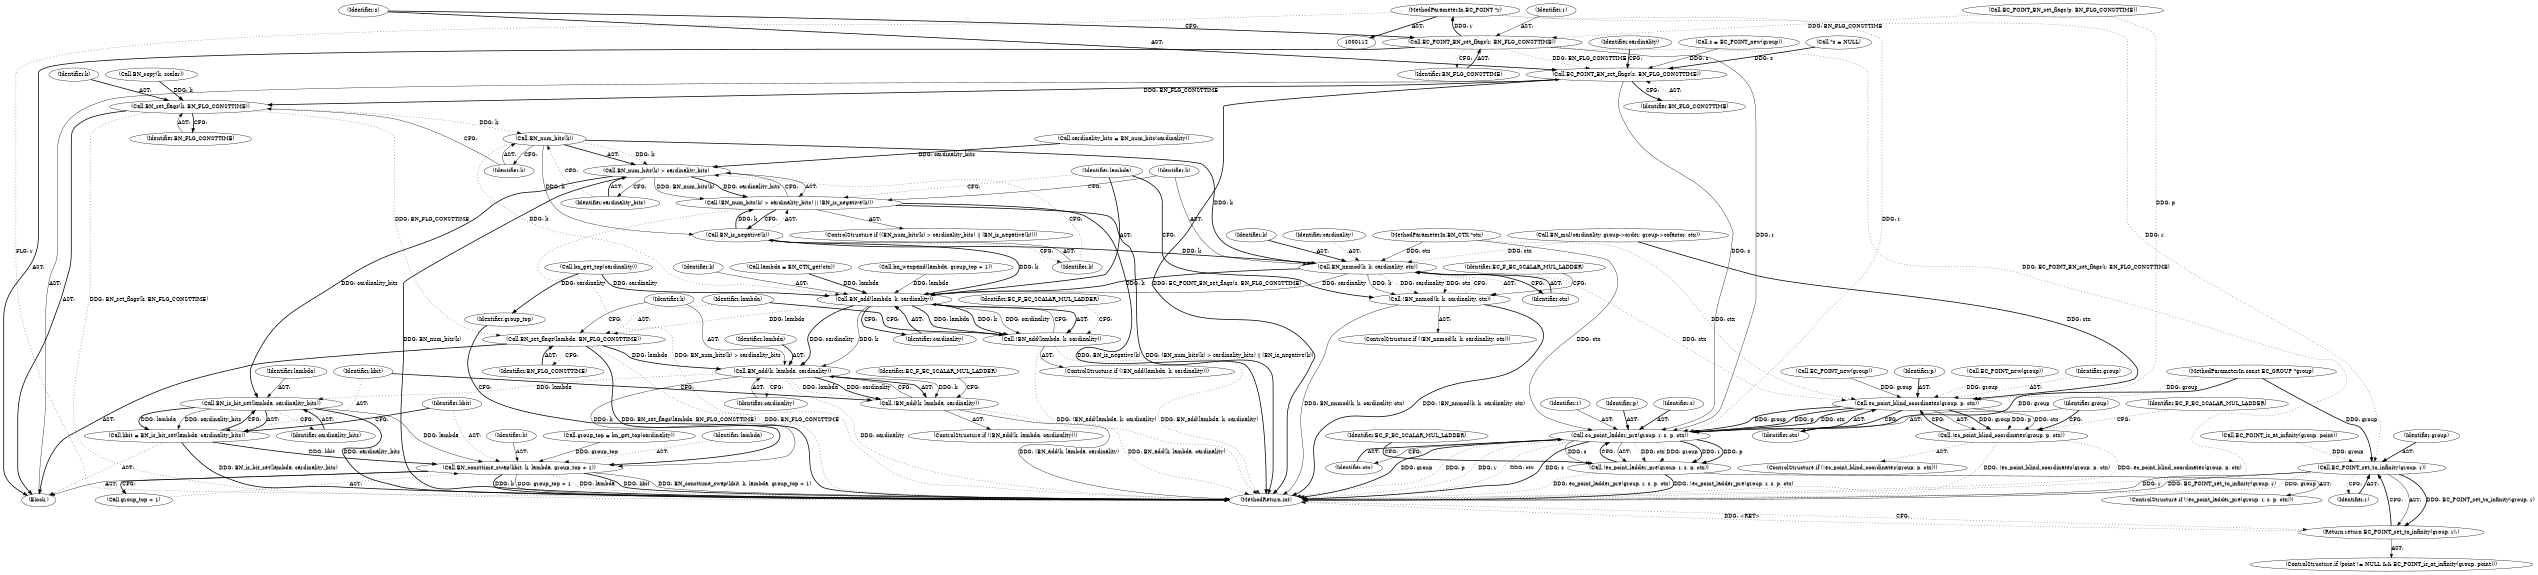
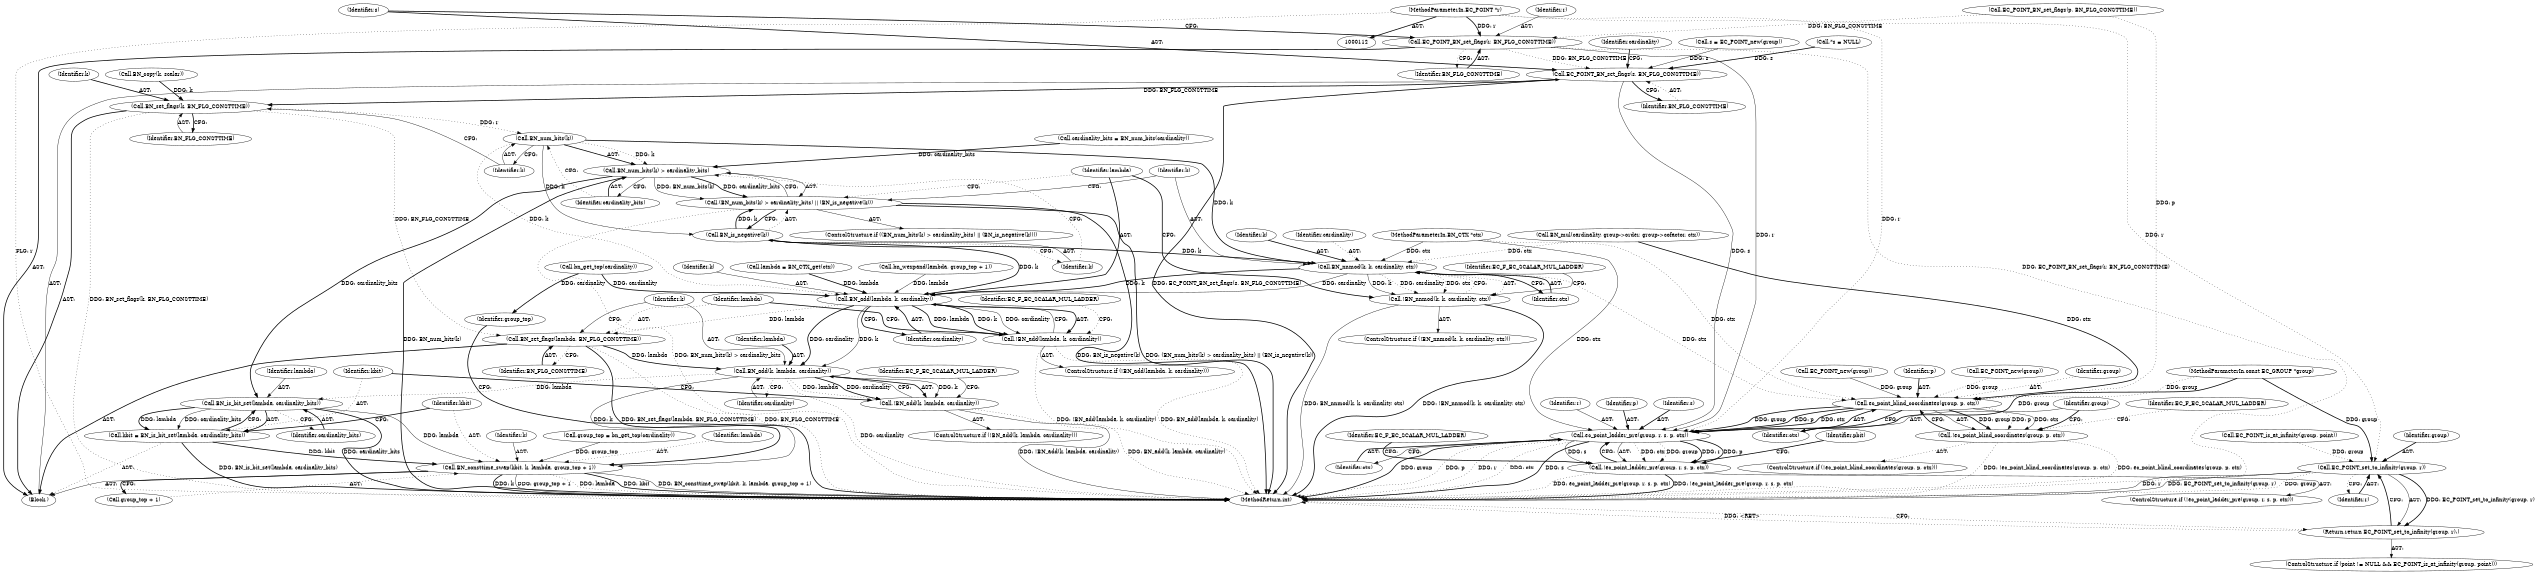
  digraph {
    edge [style=bold]
    n1 [label="(MethodParameterIn,EC_POINT *r)"]
    n2 [label="(Call,EC_POINT_set_to_infinity(group, r))"]
    n3 [label="(Call,EC_POINT_BN_set_flags(r, BN_FLG_CONSTTIME))"]
    n4 [label="(Call,ec_point_ladder_pre(group, r, s, p, ctx))"]
    n5 [label="(MethodReturn,int)"]
    1000112
    n7 [label="(Return,return EC_POINT_set_to_infinity(group, r);)"]
    n8 [label="(Identifier,r)"]
    n9 [label="(Call,EC_POINT_BN_set_flags(s, BN_FLG_CONSTTIME))"]
    n10 [label="(Block,)"]
    n11 [label="(Identifier,BN_FLG_CONSTTIME)"]
    n12 [label="(Call,!ec_point_ladder_pre(group, r, s, p, ctx))"]
    n13 [label="(Identifier,ctx)"]
    n14 [label="(ControlStructure,if (point != NULL && EC_POINT_is_at_infinity(group, point)))"]
    n15 [label="(Call,BN_set_flags(k, BN_FLG_CONSTTIME))"]
    n16 [label="(Identifier,BN_FLG_CONSTTIME)"]
    n17 [label="(Call,BN_num_bits(k))"]
    n18 [label="(Call,BN_set_flags(lambda, BN_FLG_CONSTTIME))"]
    n19 [label="(Identifier,BN_FLG_CONSTTIME)"]
    n20 [label="(Call,BN_num_bits(k) > cardinality_bits)"]
    n21 [label="(Call,BN_is_negative(k))"]
    n22 [label="(Call,BN_nnmod(k, k, cardinality, ctx))"]
    n23 [label="(Call,BN_add(lambda, k, cardinality))"]
    n24 [label="(Identifier,k)"]
    n25 [label="(Call,BN_add(k, lambda, cardinality))"]
    n26 [label="(Identifier,BN_FLG_CONSTTIME)"]
    n27 [label="(Call,(BN_num_bits(k) > cardinality_bits) || (BN_is_negative(k)))"]
    n28 [label="(Call,BN_is_bit_set(lambda, cardinality_bits))"]
    n29 [label="(Identifier,cardinality_bits)"]
    n30 [label="(Identifier,k)"]
    n31 [label="(Call,!BN_nnmod(k, k, cardinality, ctx))"]
    n32 [label="(Call,ec_point_blind_coordinates(group, p, ctx))"]
    n33 [label="(Identifier,ctx)"]
    n34 [label="(Call,!BN_add(lambda, k, cardinality))"]
    n35 [label="(Identifier,cardinality)"]
    n36 [label="(ControlStructure,if ((BN_num_bits(k) > cardinality_bits) || (BN_is_negative(k))))"]
    n37 [label="(Call,kbit = BN_is_bit_set(lambda, cardinality_bits))"]
    n38 [label="(Call,BN_consttime_swap(kbit, k, lambda, group_top + 1))"]
    n39 [label="(Identifier,cardinality_bits)"]
    n40 [label="(Call,group_top + 1)"]
    n41 [label="(ControlStructure,if (!BN_nnmod(k, k, cardinality, ctx)))"]
    n42 [label="(Call,!ec_point_blind_coordinates(group, p, ctx))"]
    n43 [label="(Identifier,ctx)"]
    n44 [label="(ControlStructure,if (!BN_add(lambda, k, cardinality)))"]
    n45 [label="(Call,!BN_add(k, lambda, cardinality))"]
    n46 [label="(Identifier,cardinality)"]
    n47 [label="(ControlStructure,if (!BN_add(k, lambda, cardinality)))"]
    n48 [label="(ControlStructure,if (!ec_point_blind_coordinates(group, p, ctx)))"]
    n49 [label="(ControlStructure,if (!ec_point_ladder_pre(group, r, s, p, ctx)))"]
    n50 [label="(Identifier,kbit)"]
    n51 [label="(Identifier,lambda)"]
    n52 [label="(Identifier,EC_F_EC_SCALAR_MUL_LADDER)"]
    n53 [label="(Call,s = EC_POINT_new(group))"]
    n54 [label="(Call,EC_POINT_new(group))"]
    n55 [label="(Identifier,lambda)"]
    n56 [label="(Identifier,group)"]
+   n57 [label="(Identifier,pbit)"]
    n58 [label="(Identifier,k)"]
    n59 [label="(Call,bn_get_top(cardinality))"]
    n60 [label="(Identifier,group_top)"]
    n61 [label="(Call,EC_POINT_new(group))"]
    n62 [label="(Identifier,r)"]
    n63 [label="(Identifier,group)"]
    n64 [label="(Identifier,r)"]
    n65 [label="(Identifier,lambda)"]
    n66 [label="(Identifier,lambda)"]
    n67 [label="(Identifier,k)"]
    n68 [label="(Identifier,k)"]
    n69 [label="(Identifier,EC_F_EC_SCALAR_MUL_LADDER)"]
    n70 [label="(Identifier,kbit)"]
    n71 [label="(Call,EC_POINT_is_at_infinity(group, point))"]
    n72 [label="(Call,*s = NULL)"]
    n73 [label="(MethodParameterIn,const EC_GROUP *group)"]
    n74 [label="(MethodParameterIn,BN_CTX *ctx)"]
    n75 [label="(Identifier,EC_F_EC_SCALAR_MUL_LADDER)"]
    n76 [label="(Identifier,k)"]
    n77 [label="(Call,group_top = bn_get_top(cardinality))"]
    n78 [label="(Identifier,s)"]
    n79 [label="(Identifier,cardinality)"]
    n80 [label="(Call,lambda = BN_CTX_get(ctx))"]
    n81 [label="(Call,bn_wexpand(lambda, group_top + 1))"]
    n82 [label="(Identifier,group)"]
    n83 [label="(Identifier,lambda)"]
    n84 [label="(Identifier,EC_F_EC_SCALAR_MUL_LADDER)"]
    n85 [label="(Identifier,p)"]
    n86 [label="(Call,EC_POINT_BN_set_flags(p, BN_FLG_CONSTTIME))"]
    n87 [label="(Identifier,p)"]
    n88 [label="(Identifier,k)"]
    n89 [label="(Call,cardinality_bits = BN_num_bits(cardinality))"]
    n90 [label="(Identifier,s)"]
    n91 [label="(Identifier,EC_F_EC_SCALAR_MUL_LADDER)"]
    n92 [label="(Call,BN_copy(k, scalar))"]
    n93 [label="(Identifier,k)"]
    n94 [label="(Call,BN_mul(cardinality, group->order, group->cofactor, ctx))"]
    n95 [label="(Identifier,cardinality)"]
    n1 -> n2 [label="DDG: r" style=dotted]
-   n3 -> n1 [label="DDG: r"]
+   n1 -> n3 [label="DDG: r"]
    n1 -> n4 [label="DDG: r" style=dotted]
    n1 -> n5 [label="FLG: r" style=dotted]
    n1 -> 1000112 [label="AST: "]
    n2 -> n5 [label="DDG: group" style=dotted]
    n2 -> n5 [label="DDG: r" style=solid]
    n2 -> n5 [label="DDG: EC_POINT_set_to_infinity(group, r)" style=solid]
    n2 -> n7 [label="AST: " style=solid]
    n2 -> n7 [label="DDG: EC_POINT_set_to_infinity(group, r)"]
    n2 -> n8 [label="CFG: " style=dotted]
    n3 -> n4 [label="DDG: r" style=solid]
    n3 -> n5 [label="DDG: EC_POINT_BN_set_flags(r, BN_FLG_CONSTTIME)" style=dotted]
    n3 -> n9 [label="DDG: BN_FLG_CONSTTIME" style=dotted]
    n3 -> n10 [label="AST: "]
    n3 -> n11 [label="CFG: " style=dotted]
    n4 -> n5 [label="DDG: group"]
    n4 -> n5 [label="DDG: p" style=dotted]
    n4 -> n5 [label="DDG: r" style=dotted]
    n4 -> n5 [label="DDG: ctx" style=dotted]
    n4 -> n5 [label="DDG: s"]
    n4 -> n12 [label="AST: " style=solid]
    n4 -> n12 [label="DDG: ctx" style=dotted]
    n4 -> n12 [label="DDG: group" style=dotted]
    n4 -> n12 [label="DDG: r"]
    n4 -> n12 [label="DDG: p"]
    n4 -> n12 [label="DDG: s" style=solid]
    n4 -> n13 [label="CFG: " style=solid]
    n5 -> n7 [label="CFG: " style=dotted]
    n7 -> n2 [label="CFG: "]
    n7 -> n5 [label="DDG: <RET>" style=dotted]
    n7 -> n14 [label="AST: " style=solid]
    n8 -> n2 [label="AST: "]
    n9 -> n4 [label="DDG: s" style=solid]
    n9 -> n5 [label="DDG: EC_POINT_BN_set_flags(s, BN_FLG_CONSTTIME)"]
    n9 -> n15 [label="DDG: BN_FLG_CONSTTIME"]
    n9 -> n16 [label="CFG: "]
    n10 -> n9 [label="AST: " style=solid]
    n11 -> n3 [label="AST: "]
    n12 -> n4 [label="CFG: "]
    n12 -> n5 [label="DDG: !ec_point_ladder_pre(group, r, s, p, ctx)"]
    n12 -> n5 [label="DDG: ec_point_ladder_pre(group, r, s, p, ctx)" style=dotted]
    n12 -> n49 [label="AST: " style=solid]
    n13 -> n4 [label="AST: "]
    n15 -> n5 [label="DDG: BN_set_flags(k, BN_FLG_CONSTTIME)" style=dotted]
    n15 -> n10 [label="AST: "]
-   n15 -> n17 [label="DDG: k" style=dotted]
+   n15 -> n17 [label="DDG: r" style=dotted]
    n15 -> n18 [label="DDG: BN_FLG_CONSTTIME" style=dotted]
    n15 -> n19 [label="CFG: "]
    n16 -> n9 [label="AST: " style=dotted]
    n17 -> n20 [label="AST: "]
    n17 -> n20 [label="DDG: k" style=dotted]
    n17 -> n21 [label="DDG: k" style=solid]
    n17 -> n22 [label="DDG: k"]
    n17 -> n23 [label="DDG: k" style=dotted]
    n17 -> n24 [label="CFG: " style=solid]
    n18 -> n5 [label="DDG: BN_set_flags(lambda, BN_FLG_CONSTTIME)"]
    n18 -> n5 [label="DDG: BN_FLG_CONSTTIME" style=dotted]
    n18 -> n10 [label="AST: "]
    n18 -> n25 [label="DDG: lambda"]
    n18 -> n26 [label="CFG: " style=dotted]
    n19 -> n15 [label="AST: " style=solid]
    n20 -> n5 [label="DDG: BN_num_bits(k)"]
    n20 -> n27 [label="AST: " style=solid]
    n20 -> n27 [label="DDG: BN_num_bits(k)" style=solid]
    n20 -> n27 [label="DDG: cardinality_bits"]
    n20 -> n28 [label="DDG: cardinality_bits"]
    n20 -> n29 [label="CFG: " style=solid]
    n21 -> n22 [label="DDG: k"]
    n21 -> n23 [label="DDG: k"]
    n21 -> n27 [label="AST: " style=dotted]
    n21 -> n27 [label="DDG: k"]
    n21 -> n30 [label="CFG: " style=dotted]
    n22 -> n23 [label="DDG: k"]
    n22 -> n23 [label="DDG: cardinality" style=solid]
    n22 -> n31 [label="AST: " style=dotted]
    n22 -> n31 [label="DDG: k" style=solid]
    n22 -> n31 [label="DDG: cardinality" style=dotted]
    n22 -> n31 [label="DDG: ctx" style=dotted]
    n22 -> n32 [label="DDG: ctx" style=dotted]
    n22 -> n33 [label="CFG: "]
    n23 -> n18 [label="DDG: lambda" style=dotted]
    n23 -> n25 [label="DDG: k" style=solid]
    n23 -> n25 [label="DDG: cardinality"]
    n23 -> n34 [label="AST: "]
    n23 -> n34 [label="DDG: lambda"]
    n23 -> n34 [label="DDG: k"]
    n23 -> n34 [label="DDG: cardinality" style=solid]
    n23 -> n35 [label="CFG: "]
    n24 -> n15 [label="CFG: " style=solid]
    n24 -> n17 [label="AST: " style=solid]
    n25 -> n5 [label="DDG: cardinality" style=dotted]
    n25 -> n28 [label="DDG: lambda" style=dotted]
    n25 -> n38 [label="DDG: k" style=solid]
    n25 -> n45 [label="AST: "]
    n25 -> n45 [label="DDG: k" style=solid]
    n25 -> n45 [label="DDG: lambda" style=dotted]
    n25 -> n45 [label="DDG: cardinality"]
    n25 -> n46 [label="CFG: " style=dotted]
    n26 -> n18 [label="AST: "]
    n27 -> n5 [label="DDG: (BN_num_bits(k) > cardinality_bits) || (BN_is_negative(k))"]
    n27 -> n5 [label="DDG: BN_num_bits(k) > cardinality_bits" style=dotted]
    n27 -> n5 [label="DDG: BN_is_negative(k)"]
    n27 -> n20 [label="CFG: " style=solid]
    n27 -> n21 [label="CFG: "]
    n27 -> n36 [label="AST: " style=solid]
    n28 -> n5 [label="DDG: cardinality_bits"]
    n28 -> n37 [label="AST: "]
    n28 -> n37 [label="DDG: lambda"]
    n28 -> n37 [label="DDG: cardinality_bits" style=solid]
    n28 -> n38 [label="DDG: lambda" style=solid]
    n28 -> n39 [label="CFG: " style=dotted]
    n29 -> n17 [label="CFG: " style=dotted]
    n29 -> n20 [label="AST: "]
    n30 -> n20 [label="CFG: " style=dotted]
    n30 -> n21 [label="AST: " style=solid]
    n31 -> n5 [label="DDG: !BN_nnmod(k, k, cardinality, ctx)"]
    n31 -> n5 [label="DDG: BN_nnmod(k, k, cardinality, ctx)" style=solid]
    n31 -> n22 [label="CFG: " style=dotted]
    n31 -> n41 [label="AST: " style=solid]
    n32 -> n4 [label="DDG: group"]
    n32 -> n4 [label="DDG: p"]
    n32 -> n4 [label="DDG: ctx"]
    n32 -> n42 [label="AST: " style=solid]
    n32 -> n42 [label="DDG: group"]
    n32 -> n42 [label="DDG: p" style=dotted]
    n32 -> n42 [label="DDG: ctx" style=solid]
    n32 -> n43 [label="CFG: "]
    n33 -> n22 [label="AST: "]
    n34 -> n5 [label="DDG: BN_add(lambda, k, cardinality)" style=dotted]
    n34 -> n5 [label="DDG: !BN_add(lambda, k, cardinality)" style=dotted]
    n34 -> n23 [label="CFG: " style=solid]
    n34 -> n44 [label="AST: " style=solid]
    n35 -> n23 [label="AST: "]
    n37 -> n5 [label="DDG: BN_is_bit_set(lambda, cardinality_bits)"]
    n37 -> n10 [label="AST: " style=dotted]
    n37 -> n28 [label="CFG: "]
    n37 -> n38 [label="DDG: kbit"]
    n38 -> n5 [label="DDG: group_top + 1" style=solid]
    n38 -> n5 [label="DDG: lambda" style=dotted]
    n38 -> n5 [label="DDG: kbit"]
    n38 -> n5 [label="DDG: BN_consttime_swap(kbit, k, lambda, group_top + 1)" style=solid]
    n38 -> n5 [label="DDG: k"]
    n38 -> n10 [label="AST: " style=solid]
    n38 -> n40 [label="CFG: "]
    n39 -> n28 [label="AST: "]
    n40 -> n38 [label="AST: " style=dotted]
    n42 -> n5 [label="DDG: !ec_point_blind_coordinates(group, p, ctx)" style=dotted]
    n42 -> n5 [label="DDG: ec_point_blind_coordinates(group, p, ctx)" style=dotted]
    n42 -> n32 [label="CFG: "]
    n42 -> n48 [label="AST: " style=dotted]
    n43 -> n32 [label="AST: "]
    n45 -> n5 [label="DDG: !BN_add(k, lambda, cardinality)" style=solid]
    n45 -> n5 [label="DDG: BN_add(k, lambda, cardinality)" style=dotted]
    n45 -> n25 [label="CFG: " style=solid]
    n45 -> n47 [label="AST: " style=solid]
    n46 -> n25 [label="AST: " style=solid]
    n50 -> n37 [label="AST: " style=dotted]
    n50 -> n45 [label="CFG: "]
    n51 -> n23 [label="AST: "]
    n51 -> n27 [label="CFG: " style=dotted]
    n51 -> n31 [label="CFG: "]
    n52 -> n31 [label="CFG: " style=solid]
    n53 -> n9 [label="DDG: s" style=solid]
    n54 -> n32 [label="DDG: group" style=dotted]
    n55 -> n25 [label="AST: "]
    n56 -> n32 [label="AST: " style=dotted]
+   n57 -> n12 [label="CFG: "]
    n58 -> n23 [label="AST: " style=solid]
    n59 -> n23 [label="DDG: cardinality"]
    n59 -> n60 [label="DDG: cardinality"]
    n60 -> n38 [label="CFG: "]
    n61 -> n32 [label="DDG: group" style=solid]
    n62 -> n4 [label="AST: " style=solid]
    n63 -> n4 [label="AST: " style=solid]
    n63 -> n42 [label="CFG: "]
    n64 -> n3 [label="AST: " style=solid]
    n65 -> n18 [label="AST: " style=dotted]
    n65 -> n34 [label="CFG: "]
    n66 -> n38 [label="AST: " style=dotted]
    n67 -> n18 [label="CFG: " style=solid]
    n67 -> n25 [label="AST: " style=solid]
    n68 -> n22 [label="AST: "]
    n69 -> n45 [label="CFG: " style=solid]
    n70 -> n37 [label="CFG: "]
    n70 -> n38 [label="AST: " style=dotted]
    n71 -> n2 [label="DDG: group" style=dotted]
    n72 -> n9 [label="DDG: s"]
    n73 -> n2 [label="DDG: group"]
    n73 -> n4 [label="DDG: group"]
    n73 -> n32 [label="DDG: group" style=dotted]
    n74 -> n4 [label="DDG: ctx" style=solid]
    n74 -> n22 [label="DDG: ctx" style=solid]
    n74 -> n32 [label="DDG: ctx" style=dotted]
    n75 -> n42 [label="CFG: " style=dotted]
    n76 -> n38 [label="AST: " style=solid]
    n77 -> n38 [label="DDG: group_top" style=solid]
    n78 -> n3 [label="CFG: "]
    n78 -> n9 [label="AST: "]
    n79 -> n9 [label="CFG: "]
    n80 -> n23 [label="DDG: lambda"]
    n81 -> n23 [label="DDG: lambda" style=solid]
    n82 -> n2 [label="AST: "]
    n83 -> n28 [label="AST: " style=solid]
    n84 -> n34 [label="CFG: " style=dotted]
    n85 -> n32 [label="AST: "]
    n86 -> n3 [label="DDG: BN_FLG_CONSTTIME" style=dotted]
    n86 -> n32 [label="DDG: p" style=dotted]
    n87 -> n4 [label="AST: "]
    n88 -> n22 [label="AST: " style=solid]
    n88 -> n27 [label="CFG: " style=solid]
    n89 -> n20 [label="DDG: cardinality_bits"]
    n90 -> n4 [label="AST: "]
    n91 -> n12 [label="CFG: "]
    n92 -> n15 [label="DDG: k"]
    n93 -> n15 [label="AST: "]
    n94 -> n22 [label="DDG: ctx" style=dotted]
    n94 -> n32 [label="DDG: ctx"]
    n95 -> n22 [label="AST: " style=dotted]
  }
